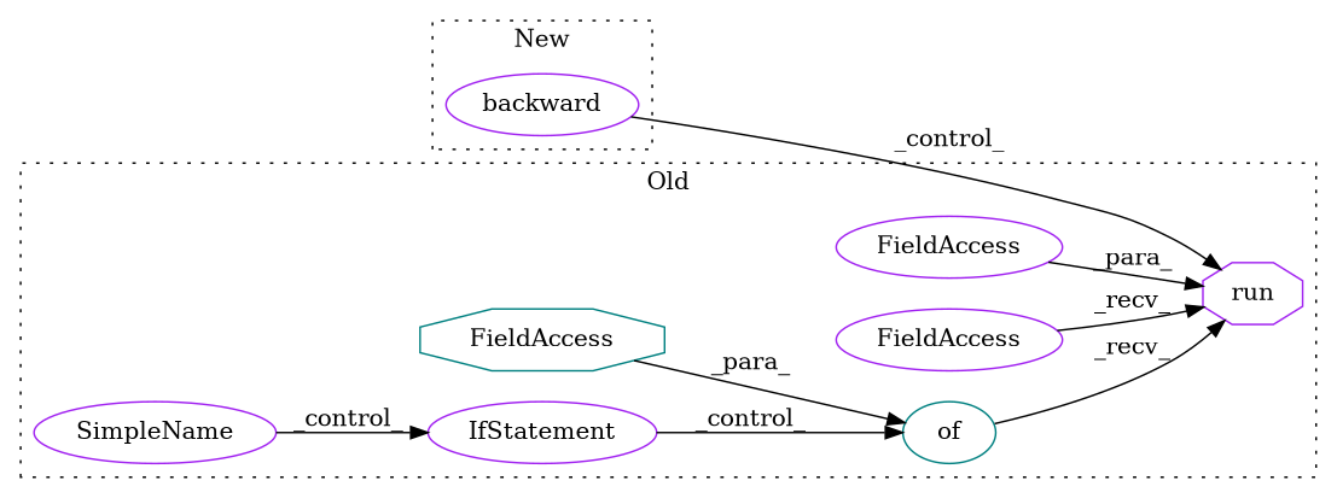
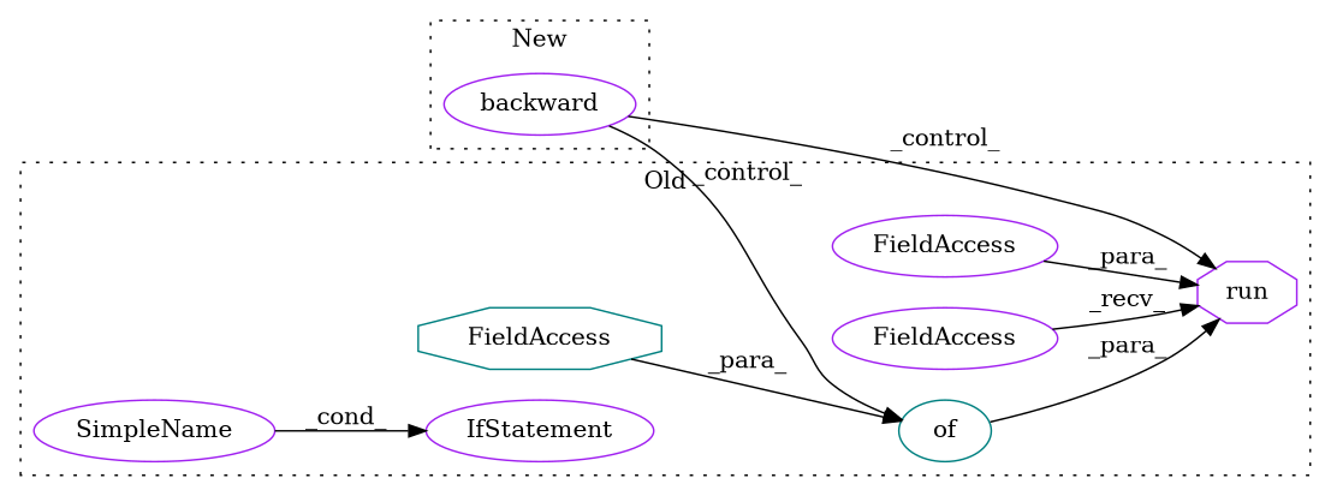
  digraph {
    rankdir=LR
    node [a=32 color=purple l=10 shape=ellipse]
    n1 [color=teal l="3,1" label=of s="2359,2428"]
    n2 [l="4,1" label=run s="2339,2429" shape=octagon]
    n3 [a=22 l=11 label=FieldAccess s=2343]
    n4 [a=22 label=FieldAccess s=2328]
    n5 [a=22 color=teal l=15 label=FieldAccess s=2385 shape=octagon]
    n6 [a=25 l="4,2" label=IfStatement s="1338,1392"]
    n7 [a=42 label=SimpleName l=""]
    n8 [label=backward s=2333]
    subgraph cluster_1 {
      label=Old
      style=dotted
      n1
      n2
      n3
      n4
      n5
      n6
      n7
    }
    subgraph cluster_2 {
      label=New
      style=dotted
      n8
    }
-   n1 -> n2 [label=_recv_]
+   n1 -> n2 [label=_para_]
    n3 -> n2 [label=_para_]
    n4 -> n2 [label=_recv_]
    n5 -> n1 [label=_para_]
-   n6 -> n1 [label=_control_]
-   n7 -> n6 [label=_control_]
+   n8 -> n1 [label=_control_]
+   n7 -> n6 [label=_cond_]
    n8 -> n2 [label=_control_]
  }
